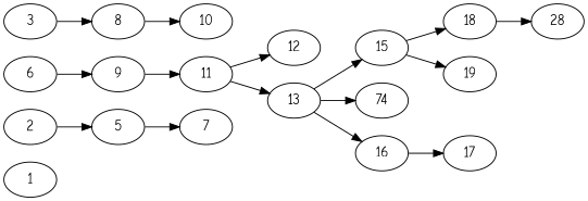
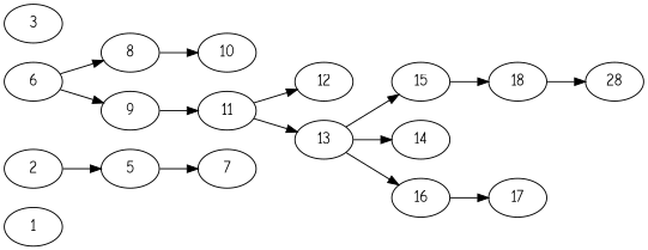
  digraph {
    fontname="Comic Neue"
    rankdir=LR
    node [alpha=0.09 fontname="Comic Neue"]
    edge [fontname="Comic Neue"]
    1 [expect_size=567701303473941952]
    2 [alpha=0.15 expect_size=64055935998470651904]
    5 [alpha=0.13 expect_size=3107116793642658]
    7 [alpha=0.18 expect_size=47597297110297346048]
    6 [alpha=0.02 expect_size=257971572575356]
    8 [alpha=0.04 expect_size=76153353070547104]
    9 [alpha=0.05 expect_size=1777623104547943]
    3 [expect_size=144262970210909159424]
    10 [alpha=0.16 expect_size=7497302960776326]
    11 [alpha=0.05 expect_size=8386965060806455]
    12 [alpha=0.18 expect_size=1324921921220898]
    13 [alpha=0.03 expect_size=1822832721735450624]
    15 [alpha=0.12 expect_size=96534212191273104]
-   14 [alpha=0.15 expect_size=13093744672768000000 label=74]
+   14 [alpha=0.15 expect_size=13093744672768000000]
    16 [alpha=0.04 expect_size=118364794750499200]
    18 [expect_size=5780817154041882]
-   19 [alpha=0.19 expect_size=2234945733433731]
    17 [alpha=0.10 expect_size=2693201972113748]
    n19 [alpha=0.13 expect_size=64358942520733032 label=28]
    2 -> 5
    5 -> 7
-   3 -> 8
+   6 -> 8
    6 -> 9
    8 -> 10
    9 -> 11
    11 -> 12
    11 -> 13
    13 -> 15
    13 -> 14
    13 -> 16
    15 -> 18
-   15 -> 19
    16 -> 17
    18 -> n19
  }
